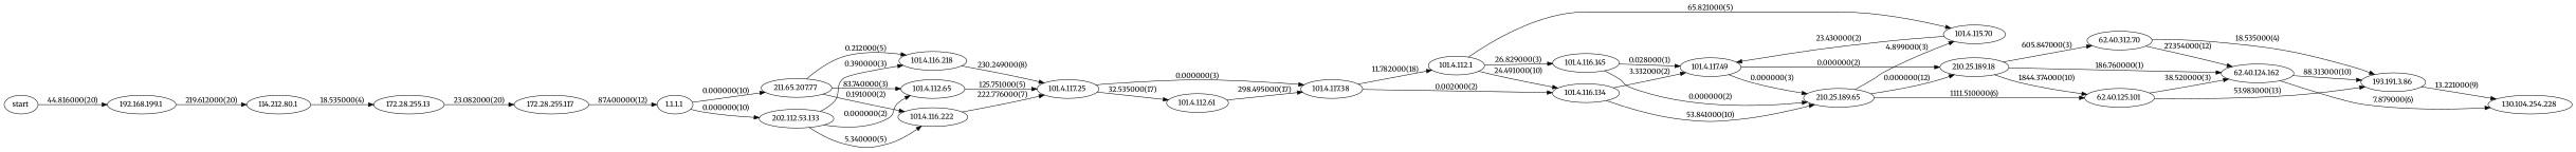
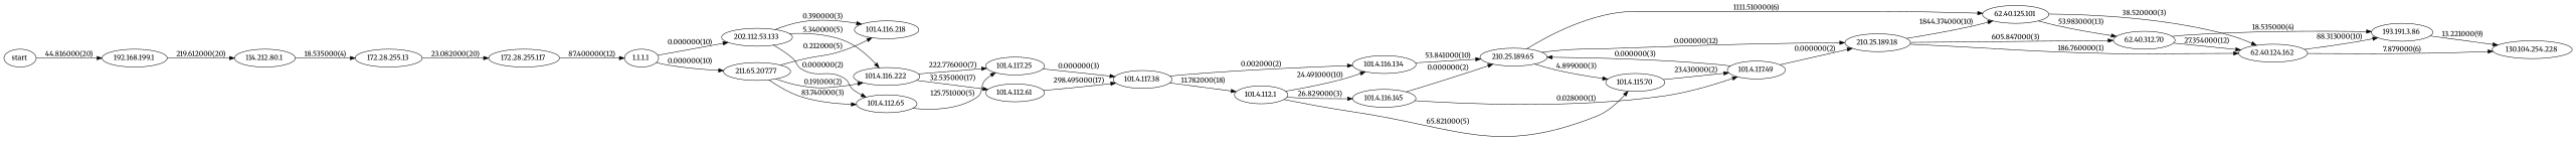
  digraph {
    fontname=Merriweather
    rankdir=LR
    node [fontname=Merriweather]
    edge [fontname=Merriweather]
    n1 [label="start "]
    n2 [label="192.168.199.1 "]
    n3 [label="114.212.80.1 "]
    n4 [label="172.28.255.13 "]
    n5 [label="172.28.255.117 "]
    n6 [label="1.1.1.1 "]
    n7 [label="211.65.207.77 "]
    n8 [label="202.112.53.133 "]
    n9 [label="101.4.116.218 "]
    n10 [label="101.4.112.65 "]
    n11 [label="101.4.116.222 "]
    n12 [label="101.4.117.25 "]
    n13 [label="101.4.112.61 "]
    n14 [label="101.4.117.38 "]
    n15 [label="101.4.116.134 "]
    n16 [label="101.4.112.1 "]
    n17 [label="101.4.117.49 "]
    n18 [label="210.25.189.65 "]
    n19 [label="101.4.115.70 "]
    n20 [label="101.4.116.145 "]
    n21 [label="210.25.189.18 "]
    n22 [label="62.40.125.101 "]
    n23 [label="62.40.312.70"]
    n24 [label="62.40.124.162 "]
    n25 [label="193.191.3.86 "]
    n26 [label="130.104.254.228 "]
    n1 -> n2 [label="44.816000(20)"]
    n2 -> n3 [label="219.612000(20)"]
    n3 -> n4 [label="18.535000(4)"]
    n4 -> n5 [label="23.082000(20)"]
    n5 -> n6 [label="87.400000(12)"]
    n6 -> n7 [label="0.000000(10)"]
    n6 -> n8 [label="0.000000(10)"]
    n7 -> n9 [label="0.212000(5)"]
    n7 -> n10 [label="83.740000(3)"]
    n7 -> n11 [label="0.191000(2)"]
    n8 -> n9 [label="0.390000(3)"]
    n8 -> n10 [label="0.000000(2)"]
    n8 -> n11 [label="5.340000(5)"]
-   n9 -> n12 [label="230.249000(8)"]
    n10 -> n12 [label="125.751000(5)"]
    n11 -> n12 [label="222.776000(7)"]
-   n12 -> n13 [label="32.535000(17)"]
+   n11 -> n13 [label="32.535000(17)"]
    n12 -> n14 [label="0.000000(3)"]
    n13 -> n14 [label="298.495000(17)"]
    n14 -> n15 [label="0.002000(2)"]
    n14 -> n16 [label="11.782000(18)"]
-   n15 -> n17 [label="3.332000(2)"]
    n15 -> n18 [label="53.841000(10)"]
    n16 -> n15 [label="24.491000(10)"]
    n16 -> n19 [label="65.821000(5)"]
    n16 -> n20 [label="26.829000(3)"]
    n17 -> n18 [label="0.000000(3)"]
    n17 -> n21 [label="0.000000(2)"]
    n18 -> n19 [label="4.899000(3)"]
    n18 -> n21 [label="0.000000(12)"]
    n18 -> n22 [label="1111.510000(6)"]
    n19 -> n17 [label="23.430000(2)"]
    n20 -> n17 [label="0.028000(1)"]
    n20 -> n18 [label="0.000000(2)"]
    n21 -> n22 [label="1844.374000(10)"]
    n21 -> n23 [label="605.847000(3)"]
    n21 -> n24 [label="186.760000(1)"]
-   n22 -> n25 [label="53.983000(13)"]
+   n22 -> n23 [label="53.983000(13)"]
    n22 -> n24 [label="38.520000(3)"]
    n23 -> n24 [label="27.354000(12)"]
    n23 -> n25 [label="18.535000(4)"]
    n24 -> n25 [label="88.313000(10)"]
    n24 -> n26 [label="7.879000(6)"]
    n25 -> n26 [label="13.221000(9)"]
  }
